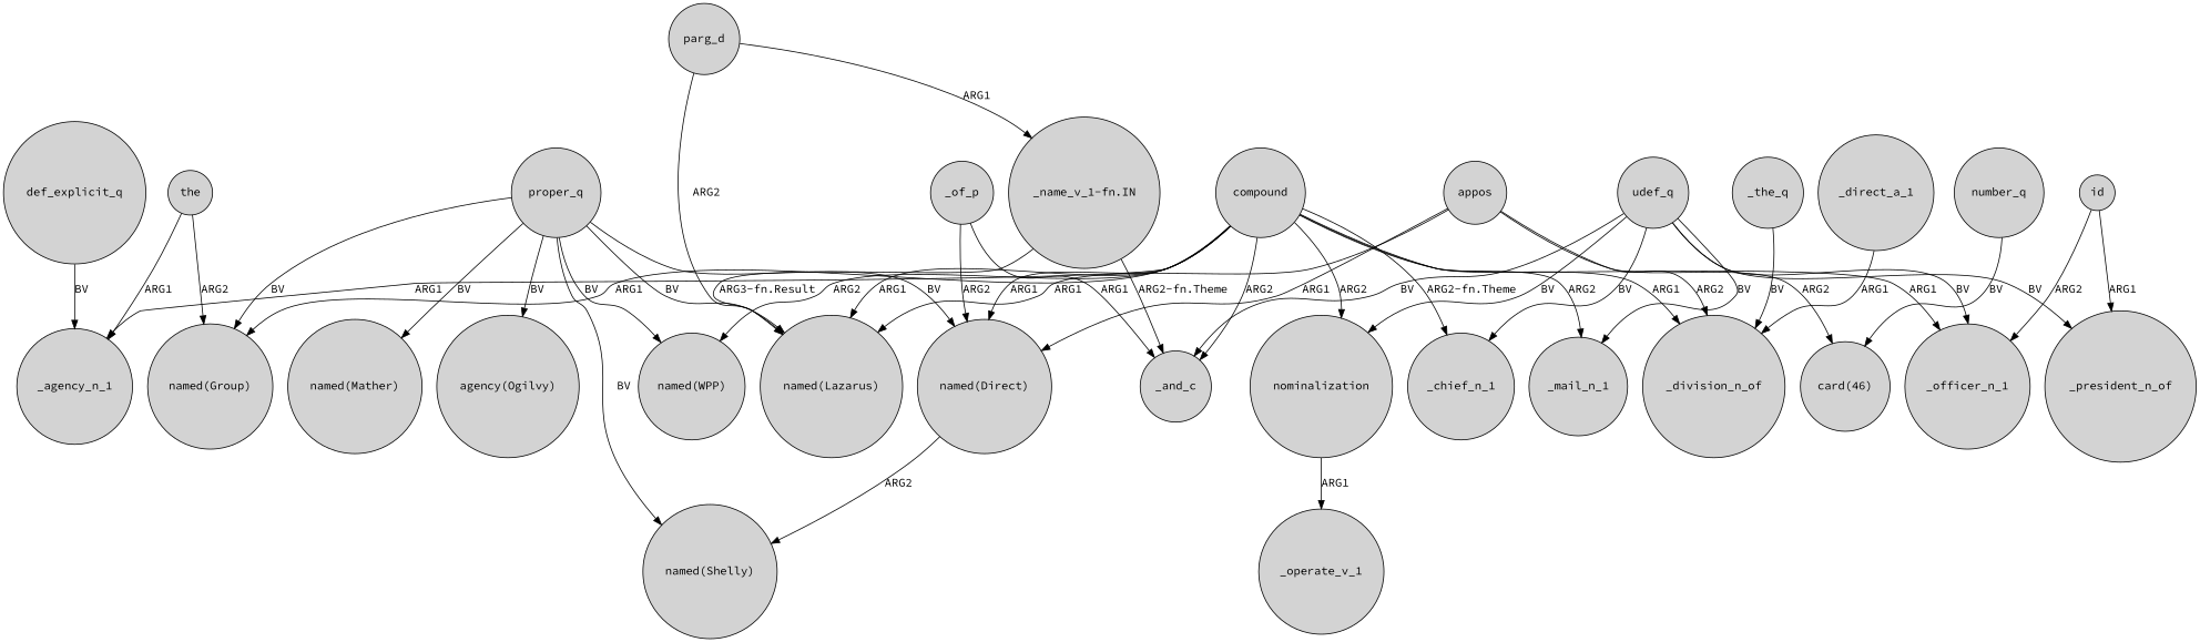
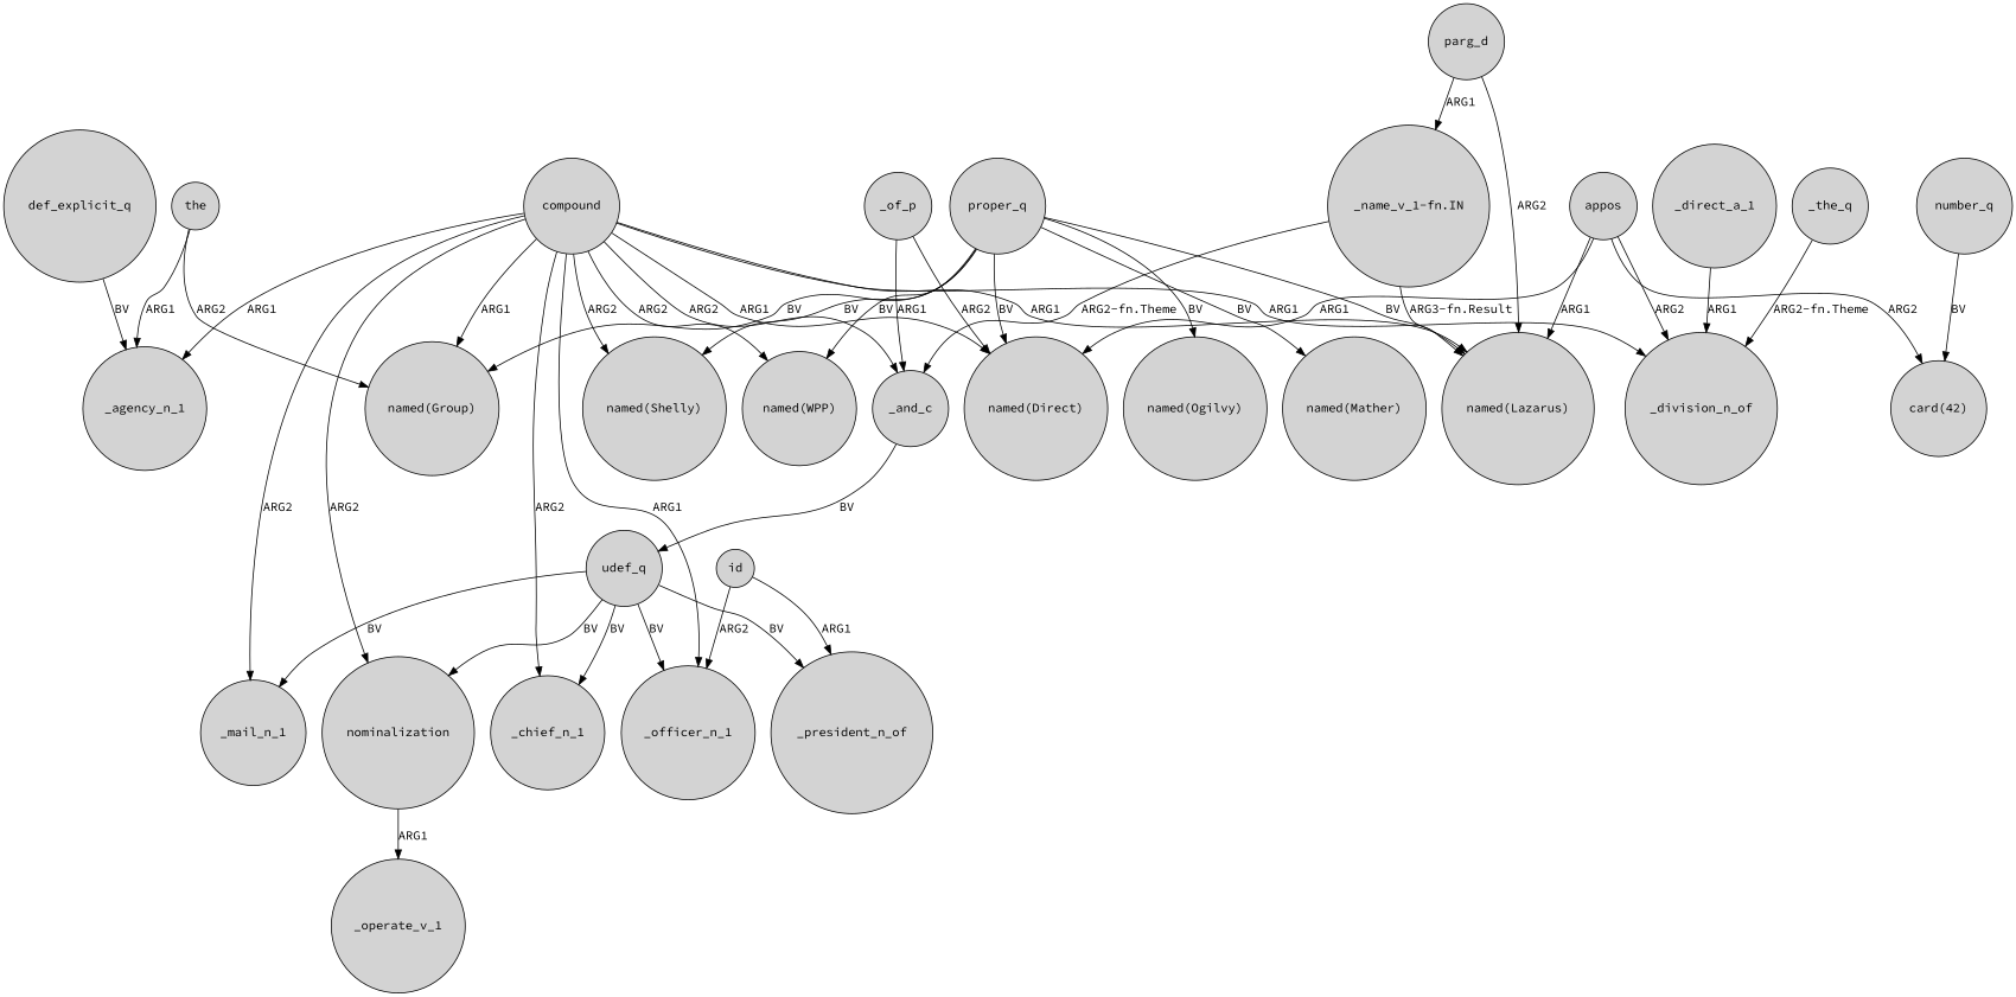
  digraph {
    fontname="Source Code Pro"
    node [fontname="Source Code Pro" shape=circle style=filled]
    edge [fontname="Source Code Pro"]
    compound
    _agency_n_1
    _and_c
    nominalization
    _division_n_of
    "named(Direct)"
    "named(Lazarus)"
    "named(WPP)"
    _chief_n_1
    "named(Group)"
    _officer_n_1
    _mail_n_1
    "named(Shelly)"
    _operate_v_1
    "_name_v_1-fn.IN"
    def_explicit_q
    number_q
-   "card(42)" [label="card(46)"]
+   "card(42)"
    appos
    proper_q
    "named(Mather)"
-   "named(Ogilvy)" [label="agency(Ogilvy)"]
+   "named(Ogilvy)"
    id
    _president_n_of
    _of_p
    udef_q
    n27 [label=the]
    _direct_a_1
    parg_d
    _the_q
    compound -> _agency_n_1 [label=ARG1]
    compound -> _and_c [label=ARG2]
    compound -> nominalization [label=ARG2]
    compound -> _division_n_of [label=ARG1]
    compound -> "named(Direct)" [label=ARG1]
    compound -> "named(Lazarus)" [label=ARG1]
    compound -> "named(WPP)" [label=ARG2]
-   compound -> _chief_n_1 [label="ARG2-fn.Theme"]
+   compound -> _chief_n_1 [label=ARG2]
    compound -> "named(Group)" [label=ARG1]
    compound -> _officer_n_1 [label=ARG1]
    compound -> _mail_n_1 [label=ARG2]
-   "named(Direct)" -> "named(Shelly)" [label=ARG2]
+   compound -> "named(Shelly)" [label=ARG2]
    nominalization -> _operate_v_1 [label=ARG1]
    "_name_v_1-fn.IN" -> _and_c [label="ARG2-fn.Theme"]
    "_name_v_1-fn.IN" -> "named(Lazarus)" [label="ARG3-fn.Result"]
    def_explicit_q -> _agency_n_1 [label=BV]
    number_q -> "card(42)" [label=BV]
    appos -> _division_n_of [label=ARG2]
    appos -> "named(Direct)" [label=ARG1]
    appos -> "named(Lazarus)" [label=ARG1]
    appos -> "card(42)" [label=ARG2]
    proper_q -> "named(Direct)" [label=BV]
    proper_q -> "named(Lazarus)" [label=BV]
    proper_q -> "named(WPP)" [label=BV]
    proper_q -> "named(Group)" [label=BV]
    proper_q -> "named(Shelly)" [label=BV]
    proper_q -> "named(Mather)" [label=BV]
    proper_q -> "named(Ogilvy)" [label=BV]
    id -> _officer_n_1 [label=ARG2]
    id -> _president_n_of [label=ARG1]
    _of_p -> _and_c [label=ARG1]
    _of_p -> "named(Direct)" [label=ARG2]
-   udef_q -> _and_c [label=BV]
+   _and_c -> udef_q [label=BV]
    udef_q -> nominalization [label=BV]
    udef_q -> _chief_n_1 [label=BV]
    udef_q -> _officer_n_1 [label=BV]
    udef_q -> _mail_n_1 [label=BV]
    udef_q -> _president_n_of [label=BV]
    n27 -> _agency_n_1 [label=ARG1]
    n27 -> "named(Group)" [label=ARG2]
    _direct_a_1 -> _division_n_of [label=ARG1]
    parg_d -> "named(Lazarus)" [label=ARG2]
    parg_d -> "_name_v_1-fn.IN" [label=ARG1]
-   _the_q -> _division_n_of [label=BV]
+   _the_q -> _division_n_of [label="ARG2-fn.Theme"]
  }
